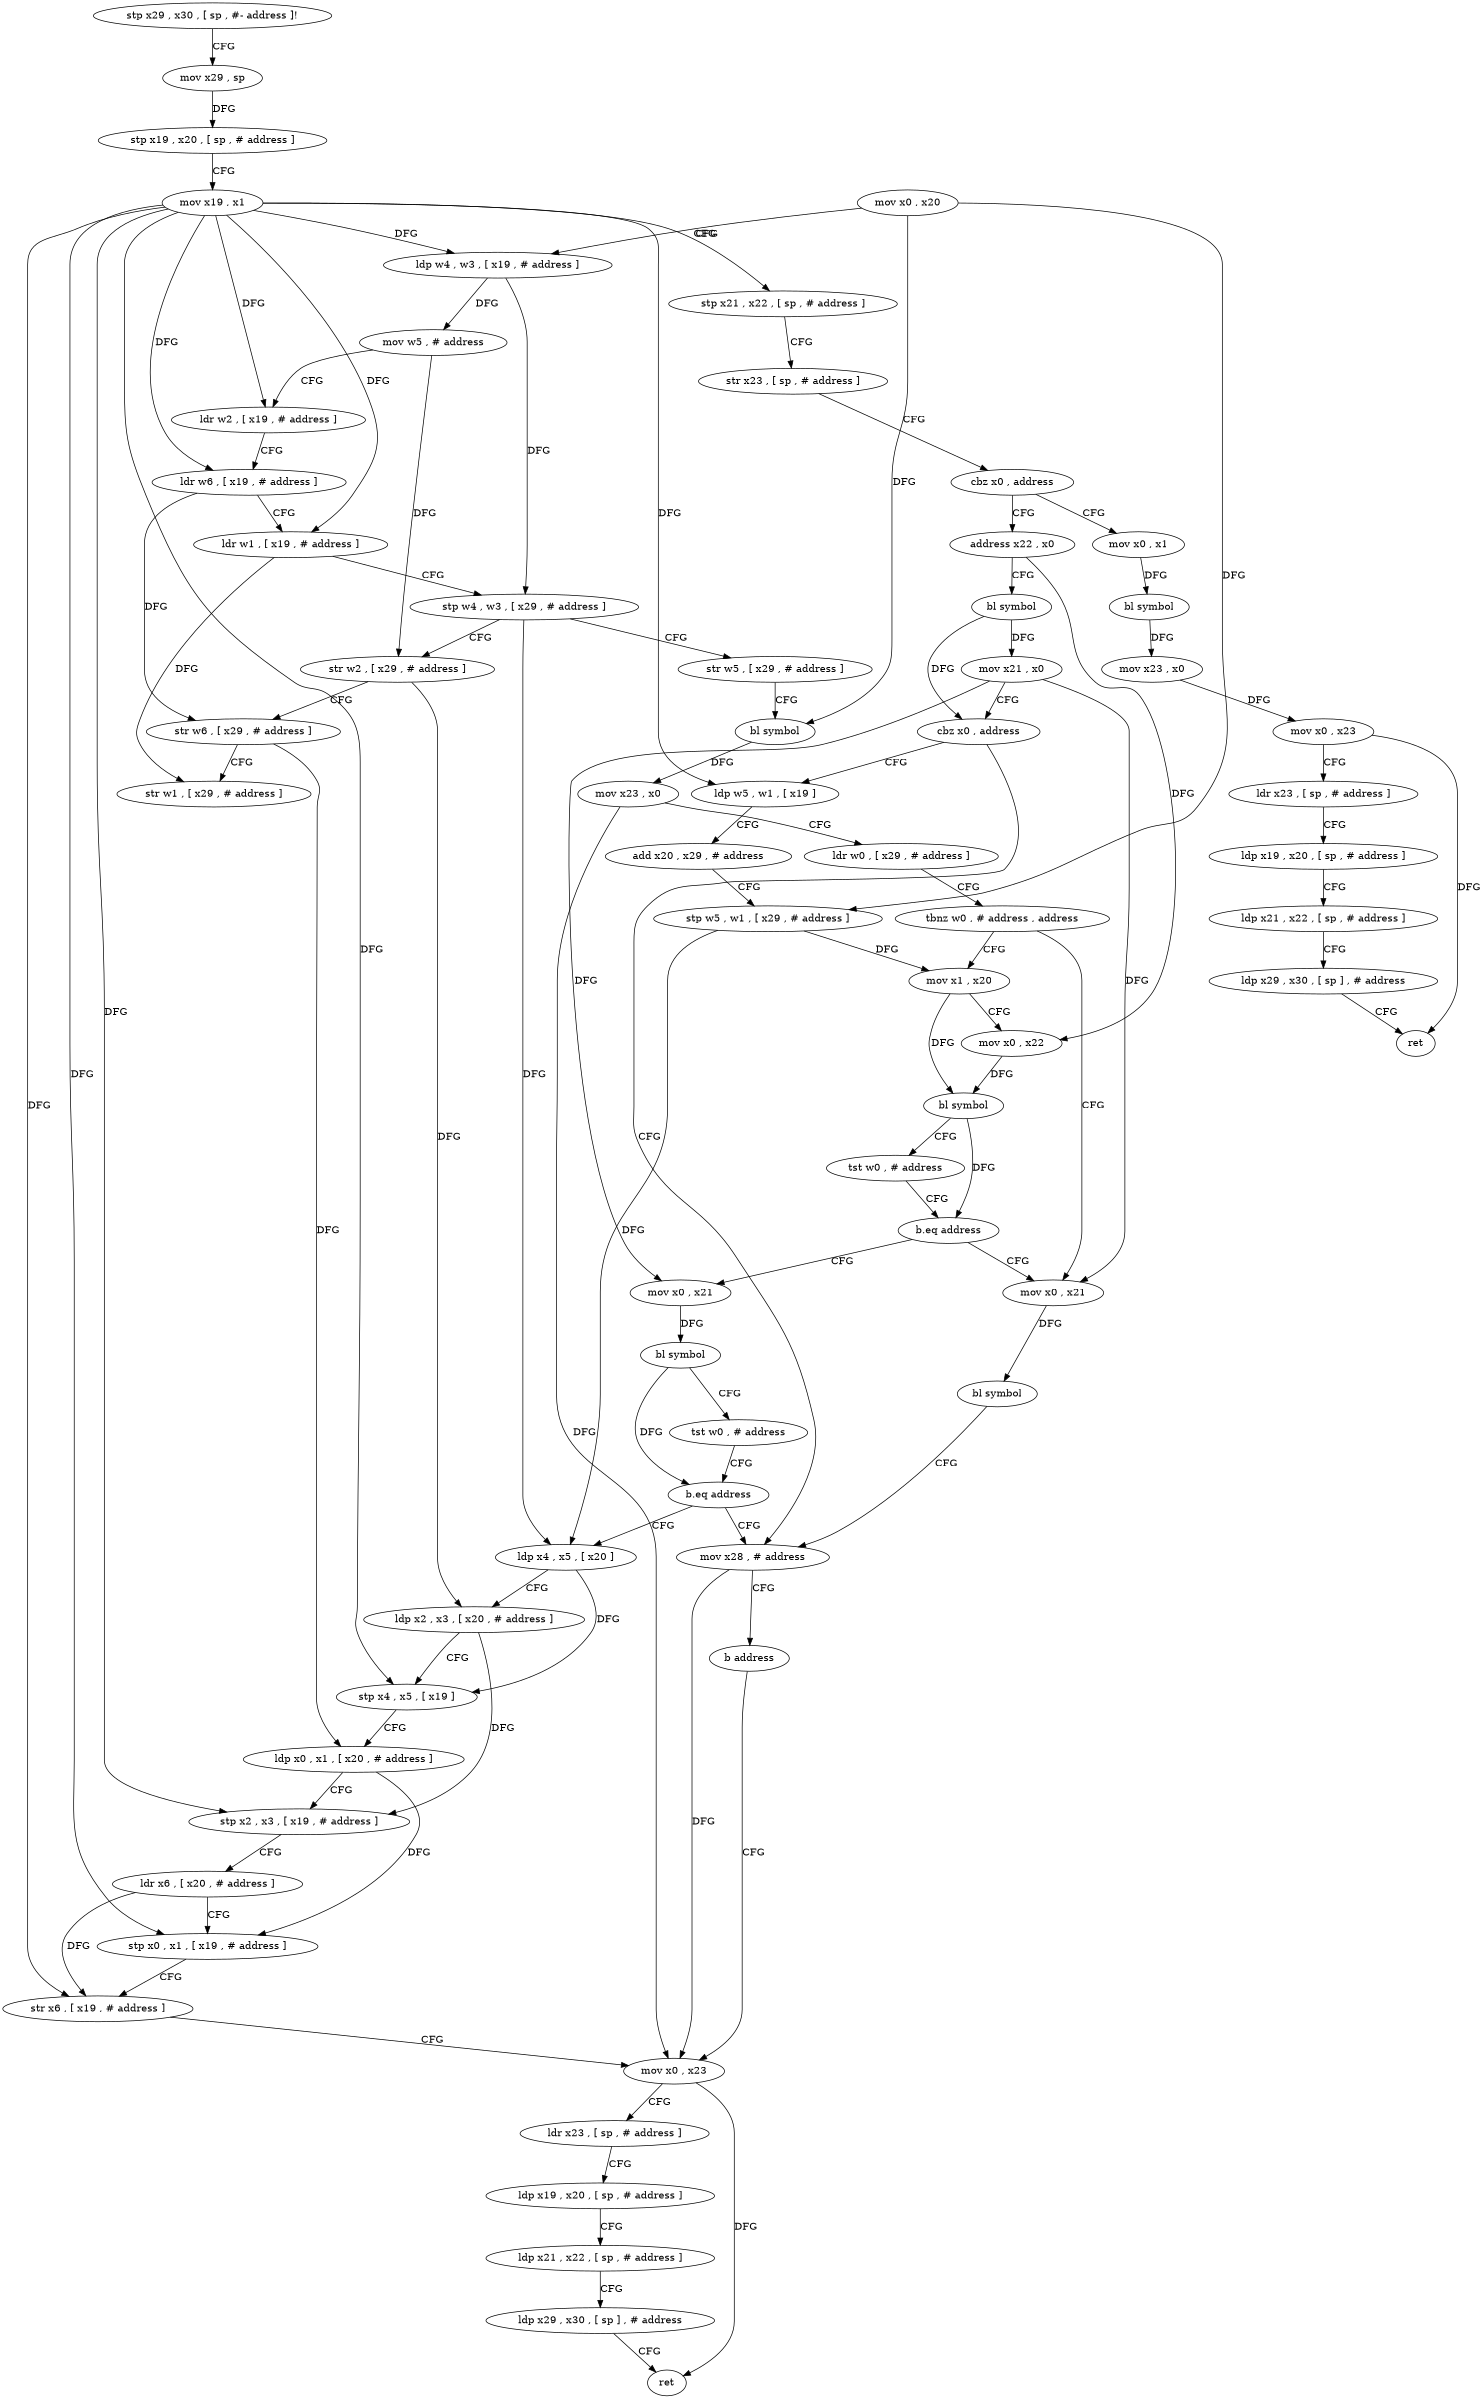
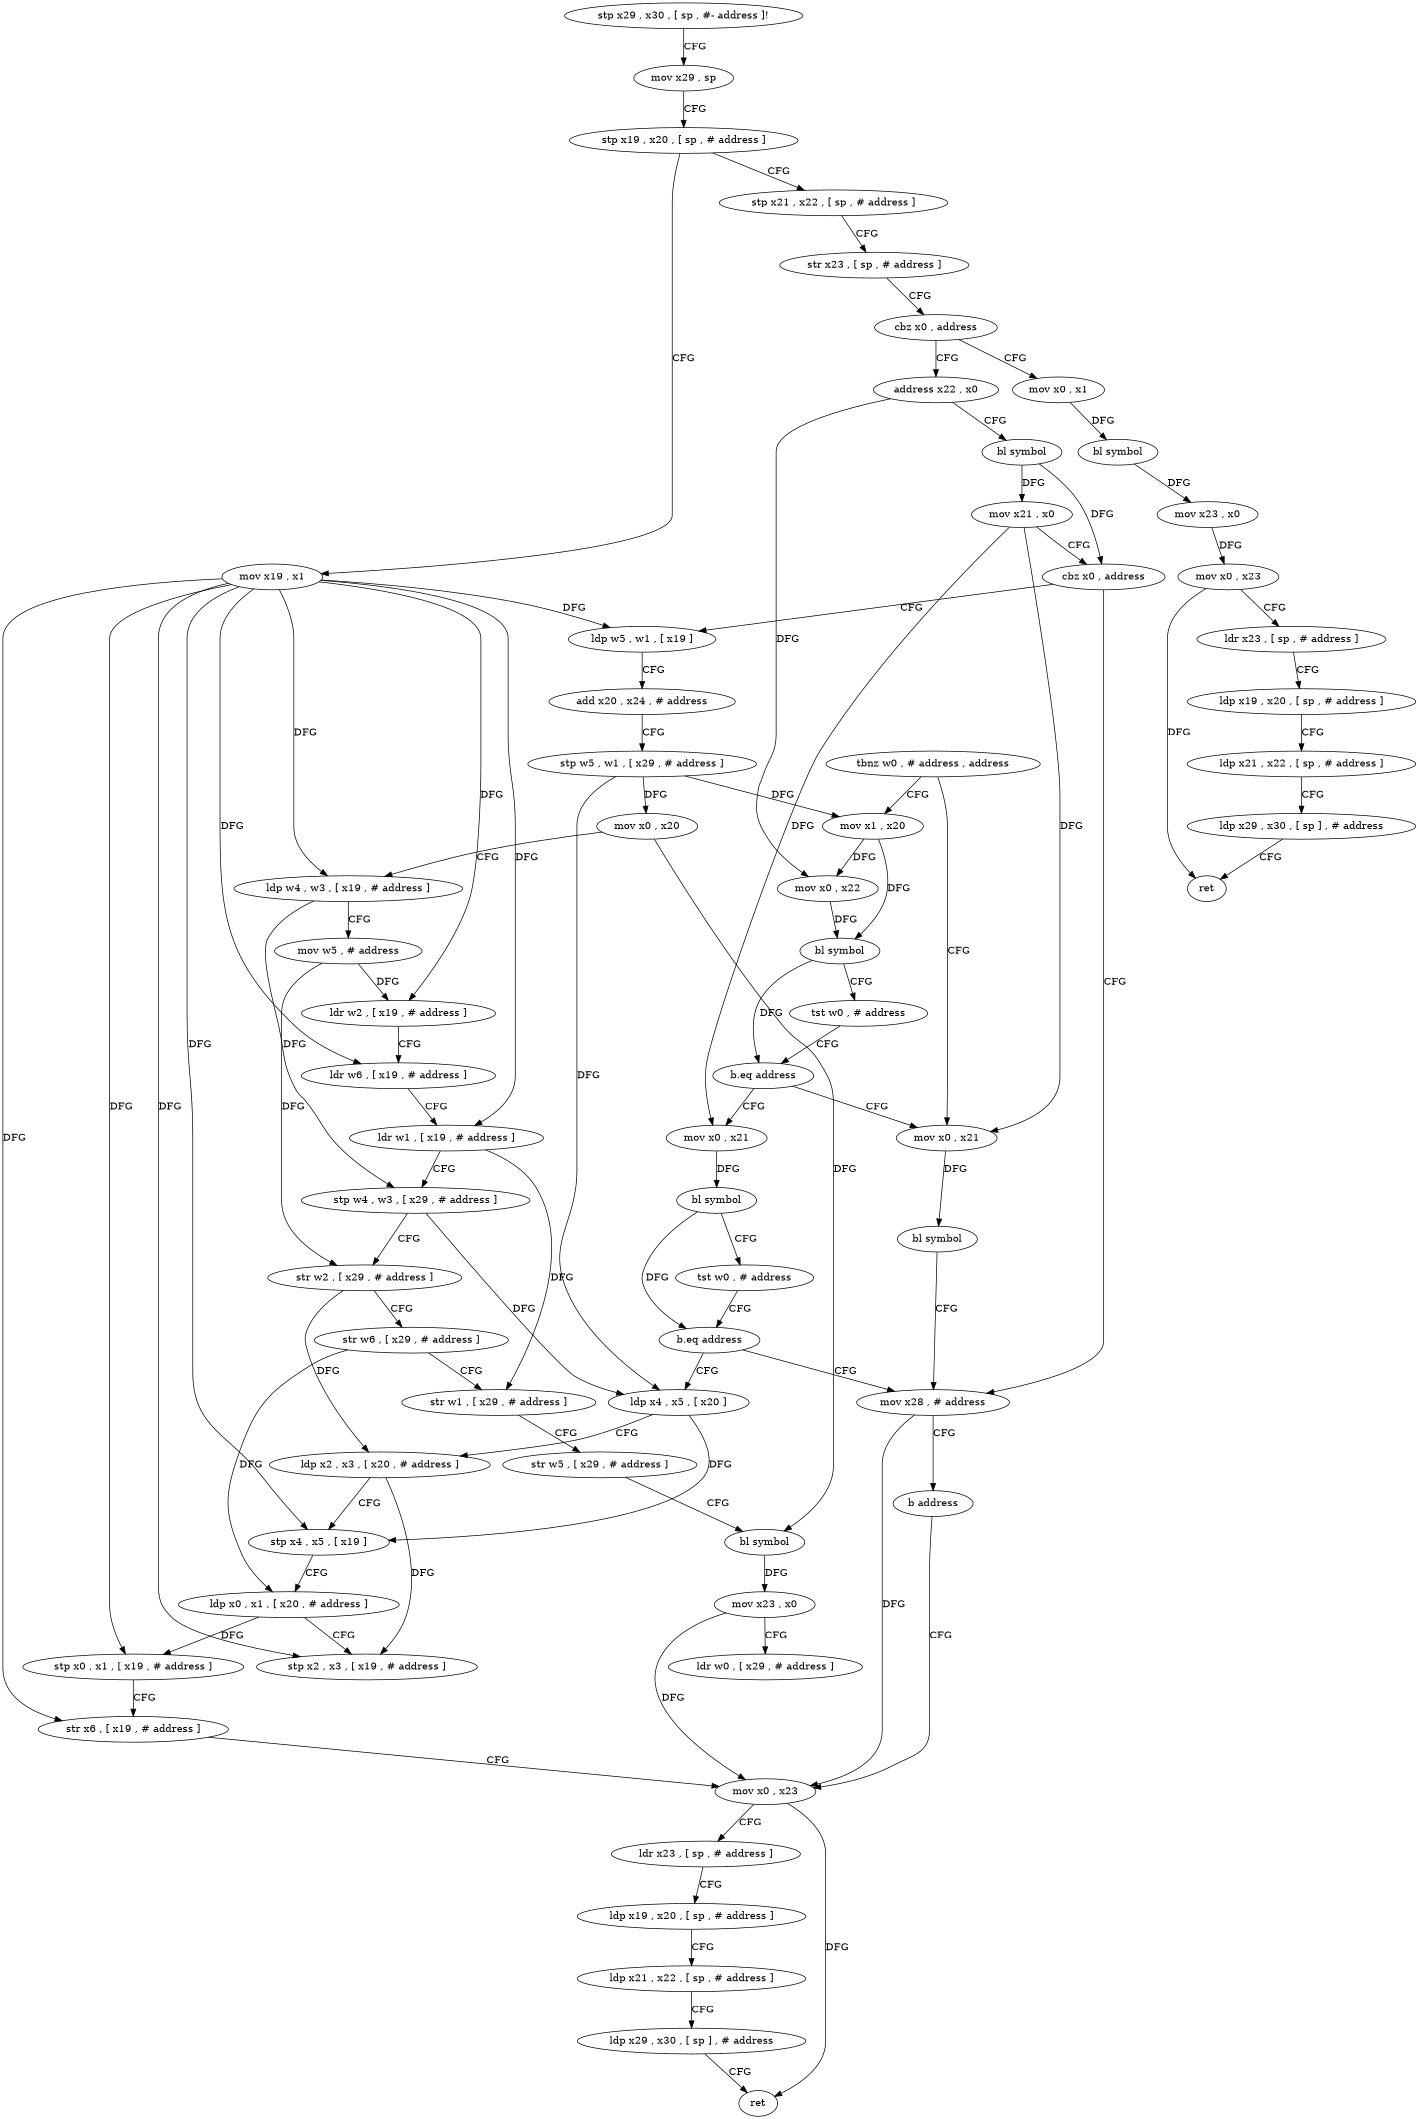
  digraph {
    n1 [label="stp x29 , x30 , [ sp , #- address ]!"]
    n2 [label="mov x29 , sp"]
    n3 [label="stp x19 , x20 , [ sp , # address ]"]
    n4 [label="mov x19 , x1"]
    n5 [label="stp x21 , x22 , [ sp , # address ]"]
    n6 [label="ldp w5 , w1 , [ x19 ]"]
    n7 [label="ldp w4 , w3 , [ x19 , # address ]"]
    n8 [label="ldr w2 , [ x19 , # address ]"]
    n9 [label="ldr w6 , [ x19 , # address ]"]
    n10 [label="ldr w1 , [ x19 , # address ]"]
    n11 [label="stp x4 , x5 , [ x19 ]"]
    n12 [label="stp x2 , x3 , [ x19 , # address ]"]
    n13 [label="stp x0 , x1 , [ x19 , # address ]"]
    n14 [label="str x6 , [ x19 , # address ]"]
    n15 [label="str x23 , [ sp , # address ]"]
-   n16 [label="add x20 , x29 , # address"]
+   n16 [label="add x20 , x24 , # address"]
    n17 [label="mov w5 , # address"]
    n18 [label="stp w4 , w3 , [ x29 , # address ]"]
    n19 [label="str w6 , [ x29 , # address ]"]
    n20 [label="str w1 , [ x29 , # address ]"]
    n21 [label="ldp x0 , x1 , [ x20 , # address ]"]
-   n22 [label="ldr x6 , [ x20 , # address ]"]
    n23 [label="mov x0 , x23"]
    n24 [label="cbz x0 , address"]
    n25 [label="mov x0 , x1"]
    n26 [label="address x22 , x0"]
    n27 [label="bl symbol"]
    n28 [label="bl symbol"]
    n29 [label="mov x0 , x22"]
    n30 [label="mov x23 , x0"]
    n31 [label="mov x21 , x0"]
    n32 [label="cbz x0 , address"]
    n33 [label="bl symbol"]
    n34 [label="mov x0 , x23"]
    n35 [label="ldr x23 , [ sp , # address ]"]
    n36 [label=ret]
    n37 [label="ldp x19 , x20 , [ sp , # address ]"]
    n38 [label="ldp x21 , x22 , [ sp , # address ]"]
    n39 [label="ldp x29 , x30 , [ sp ] , # address"]
    n40 [label="mov x0 , x21"]
    n41 [label="mov x0 , x21"]
    n42 [label="mov x28 , # address"]
    n43 [label="bl symbol"]
    n44 [label="bl symbol"]
    n45 [label="b address"]
    n46 [label="ldr x23 , [ sp , # address ]"]
    n47 [label=ret]
    n48 [label="stp w5 , w1 , [ x29 , # address ]"]
    n49 [label="mov x0 , x20"]
    n50 [label="mov x1 , x20"]
    n51 [label="ldp x4 , x5 , [ x20 ]"]
    n52 [label="ldp x19 , x20 , [ sp , # address ]"]
    n53 [label="bl symbol"]
    n54 [label="ldp x2 , x3 , [ x20 , # address ]"]
    n55 [label="mov x23 , x0"]
    n56 [label="str w2 , [ x29 , # address ]"]
    n57 [label="str w5 , [ x29 , # address ]"]
    n58 [label="ldr w0 , [ x29 , # address ]"]
    n59 [label="tbnz w0 , # address , address"]
    n60 [label="tst w0 , # address"]
    n61 [label="b.eq address"]
    n62 [label="ldp x21 , x22 , [ sp , # address ]"]
    n63 [label="ldp x29 , x30 , [ sp ] , # address"]
    n64 [label="tst w0 , # address"]
    n65 [label="b.eq address"]
    n1 -> n2 [label=CFG]
-   n2 -> n3 [label=DFG]
+   n2 -> n3 [label=CFG]
    n3 -> n4 [label=CFG]
-   n4 -> n5 [label=CFG]
+   n3 -> n5 [label=CFG]
    n4 -> n6 [label=DFG]
    n4 -> n7 [label=DFG]
    n4 -> n8 [label=DFG]
    n4 -> n9 [label=DFG]
    n4 -> n10 [label=DFG]
    n4 -> n11 [label=DFG]
    n4 -> n12 [label=DFG]
    n4 -> n13 [label=DFG]
    n4 -> n14 [label=DFG]
    n5 -> n15 [label=CFG]
    n6 -> n16 [label=CFG]
-   n7 -> n17 [label=DFG]
+   n7 -> n17 [label=CFG]
    n7 -> n18 [label=DFG]
    n8 -> n9 [label=CFG]
    n9 -> n10 [label=CFG]
-   n9 -> n19 [label=DFG]
    n10 -> n18 [label=CFG]
    n10 -> n20 [label=DFG]
    n11 -> n21 [label=CFG]
-   n12 -> n22 [label=CFG]
    n13 -> n14 [label=CFG]
    n14 -> n23 [label=CFG]
    n15 -> n24 [label=CFG]
    n16 -> n48 [label=CFG]
-   n17 -> n8 [label=CFG]
+   n17 -> n8 [label=DFG]
    n17 -> n56 [label=DFG]
    n18 -> n51 [label=DFG]
    n18 -> n56 [label=CFG]
    n19 -> n20 [label=CFG]
    n19 -> n21 [label=DFG]
-   n18 -> n57 [label=CFG]
+   n20 -> n57 [label=CFG]
    n21 -> n12 [label=CFG]
    n21 -> n13 [label=DFG]
-   n22 -> n13 [label=CFG]
-   n22 -> n14 [label=DFG]
    n23 -> n46 [label=CFG]
    n23 -> n47 [label=DFG]
    n24 -> n25 [label=CFG]
    n24 -> n26 [label=CFG]
    n25 -> n27 [label=DFG]
    n26 -> n28 [label=CFG]
    n26 -> n29 [label=DFG]
    n27 -> n30 [label=DFG]
    n28 -> n31 [label=DFG]
    n28 -> n32 [label=DFG]
    n29 -> n33 [label=DFG]
    n30 -> n34 [label=DFG]
    n31 -> n32 [label=CFG]
    n31 -> n40 [label=DFG]
    n31 -> n41 [label=DFG]
    n32 -> n6 [label=CFG]
    n32 -> n42 [label=CFG]
    n33 -> n60 [label=CFG]
    n33 -> n61 [label=DFG]
    n34 -> n35 [label=CFG]
    n34 -> n36 [label=DFG]
    n35 -> n37 [label=CFG]
    n37 -> n38 [label=CFG]
    n38 -> n39 [label=CFG]
    n39 -> n36 [label=CFG]
    n40 -> n43 [label=DFG]
    n41 -> n44 [label=DFG]
    n42 -> n23 [label=DFG]
    n42 -> n45 [label=CFG]
    n43 -> n42 [label=CFG]
    n44 -> n64 [label=CFG]
    n44 -> n65 [label=DFG]
    n45 -> n23 [label=CFG]
    n46 -> n52 [label=CFG]
-   n49 -> n48 [label=DFG]
+   n48 -> n49 [label=DFG]
    n48 -> n50 [label=DFG]
    n48 -> n51 [label=DFG]
    n49 -> n7 [label=CFG]
    n49 -> n53 [label=DFG]
-   n50 -> n29 [label=CFG]
+   n50 -> n29 [label=DFG]
    n50 -> n33 [label=DFG]
    n51 -> n11 [label=DFG]
    n51 -> n54 [label=CFG]
    n52 -> n62 [label=CFG]
    n53 -> n55 [label=DFG]
    n54 -> n11 [label=CFG]
    n54 -> n12 [label=DFG]
    n55 -> n23 [label=DFG]
    n55 -> n58 [label=CFG]
    n56 -> n19 [label=CFG]
    n56 -> n54 [label=DFG]
    n57 -> n53 [label=CFG]
-   n58 -> n59 [label=CFG]
    n59 -> n40 [label=CFG]
    n59 -> n50 [label=CFG]
    n60 -> n61 [label=CFG]
    n61 -> n40 [label=CFG]
    n61 -> n41 [label=CFG]
    n62 -> n63 [label=CFG]
    n63 -> n47 [label=CFG]
    n64 -> n65 [label=CFG]
    n65 -> n42 [label=CFG]
    n65 -> n51 [label=CFG]
  }
